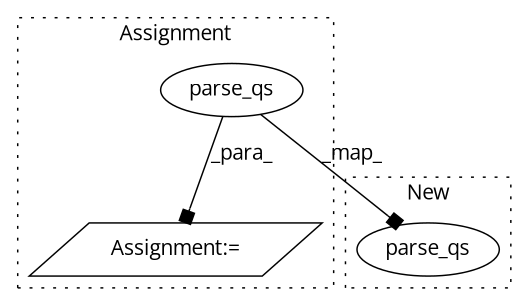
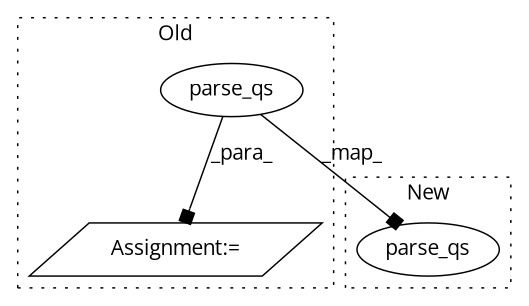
  digraph {
    fontname="Open Sans"
    node [a=32 l="9,1" shape=ellipse fontname="Open Sans"]
    edge [style=solid arrowhead=box fontname="Open Sans"]
    n1 [label=parse_qs s="6709,6732"]
    n2 [a=7 l=1 label="Assignment:=" s=6695 shape=parallelogram]
    n3 [label=parse_qs s="5939,5962"]
    subgraph cluster_1 {
-     label=Assignment
+     label=Old
      style=dotted
      n1
      n2
    }
    subgraph cluster_2 {
      label=New
      style=dotted
      n3
    }
    n1 -> n2 [label=_para_]
    n1 -> n3 [label=_map_]
  }
